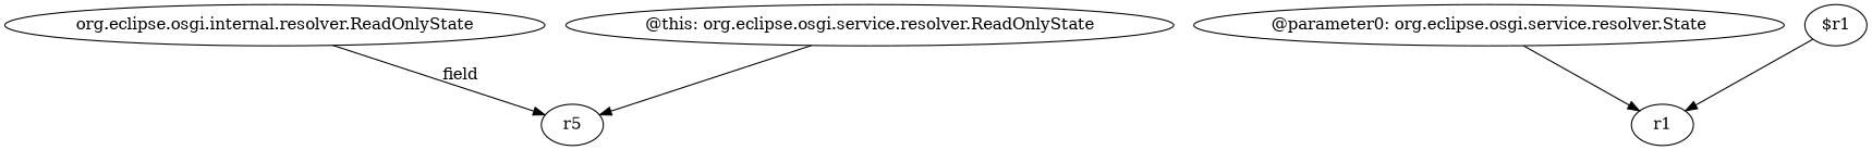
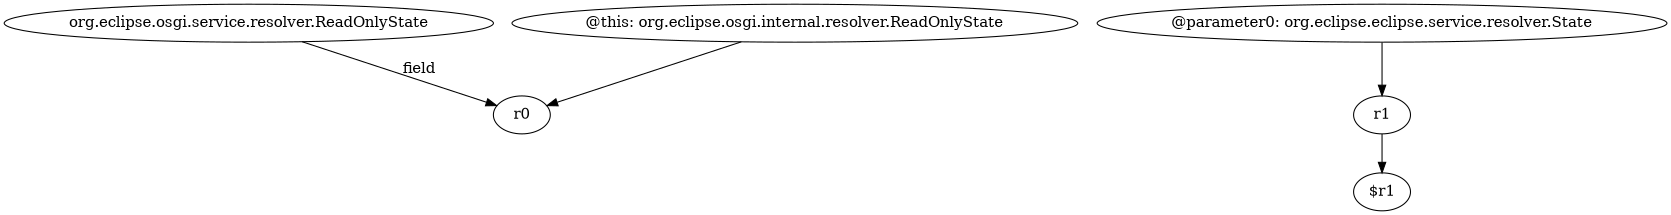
  digraph {
-   n1 [label="org.eclipse.osgi.internal.resolver.ReadOnlyState"]
-   n2 [label=r5]
+   n1 [label="org.eclipse.osgi.service.resolver.ReadOnlyState"]
+   n2 [label=r0]
    n3 [label=r1]
-   n4 [label="@this: org.eclipse.osgi.service.resolver.ReadOnlyState"]
-   n5 [label="@parameter0: org.eclipse.osgi.service.resolver.State"]
+   n4 [label="@this: org.eclipse.osgi.internal.resolver.ReadOnlyState"]
+   n5 [label="@parameter0: org.eclipse.eclipse.service.resolver.State"]
    n6 [label="$r1"]
    n1 -> n2 [label=field]
    n4 -> n2
    n5 -> n3
-   n6 -> n3
+   n3 -> n6
  }
